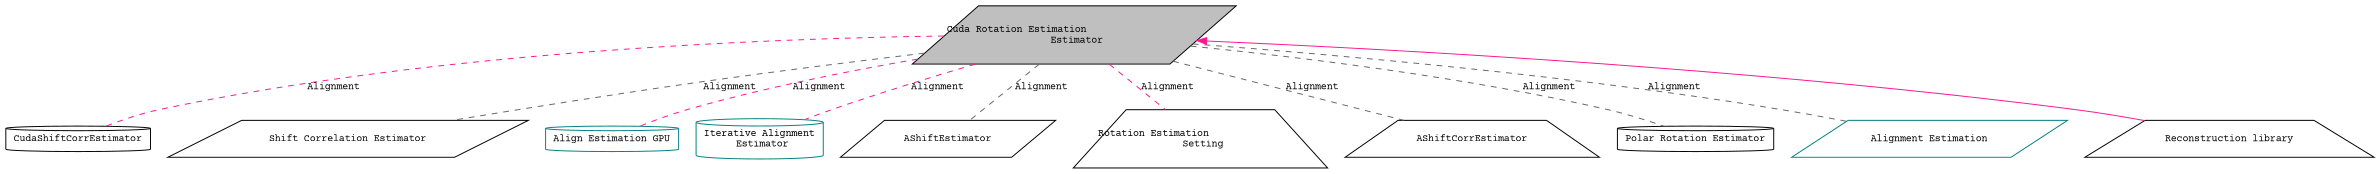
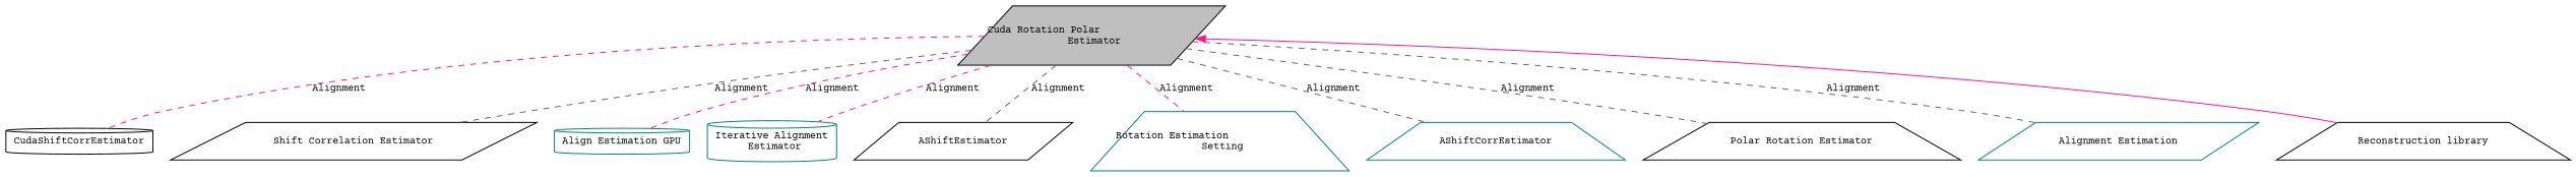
  digraph {
    fontname="Courier Prime"
    rankdir=TB
    node [color=black fillcolor=white fontname="Courier Prime" fontsize=10 shape=parallelogram style=filled]
    edge [color=deeppink dir=none fontname="Courier Prime" fontsize=10 labelfontname=Helvetica labelfontsize=10 shape=plaintext style=dashed]
    n1 [height=0.2 label=CudaShiftCorrEstimator shape=cylinder width=0.4]
    n2 [height=0.2 label="Shift Correlation Estimator" width=0.4]
    n3 [color=teal height=0.2 label="Align Estimation GPU" shape=cylinder width=0.4]
    n4 [color=teal height=0.2 label="Iterative Alignment\l Estimator" shape=cylinder width=0.4]
    n5 [height=0.2 label=AShiftEstimator width=0.4]
-   n6 [height=0.2 label="Rotation Estimation\l Setting" shape=trapezium width=0.4]
-   n7 [fillcolor=grey75 fontcolor=black height=0.2 label="Cuda Rotation Estimation\l Estimator" width=0.4]
-   n8 [height=0.2 label=AShiftCorrEstimator shape=trapezium width=0.4]
-   n9 [height=0.2 label="Polar Rotation Estimator" shape=cylinder width=0.4]
+   n6 [color=teal height=0.2 label="Rotation Estimation\l Setting" shape=trapezium width=0.4]
+   n7 [fillcolor=grey75 fontcolor=black height=0.2 label="Cuda Rotation Polar\l Estimator" width=0.4]
+   n8 [color=teal height=0.2 label=AShiftCorrEstimator shape=trapezium width=0.4]
+   n9 [height=0.2 label="Polar Rotation Estimator" shape=trapezium width=0.4]
    n10 [color=teal height=0.2 label="Alignment Estimation" width=0.4]
    n11 [height=0.2 label="Reconstruction library" shape=trapezium width=0.4]
    n7 -> n1 [label=Alignment]
    n7 -> n2 [color=gray40 label=Alignment]
    n7 -> n3 [label=Alignment]
    n7 -> n4 [label=Alignment]
    n7 -> n5 [color=gray40 label=Alignment]
    n7 -> n6 [label=Alignment]
    n7 -> n8 [color=gray40 label=Alignment]
    n7 -> n9 [color=gray40 label=Alignment]
    n7 -> n10 [color=gray40 label=Alignment]
    n7 -> n11 [dir=back style=solid]
  }
